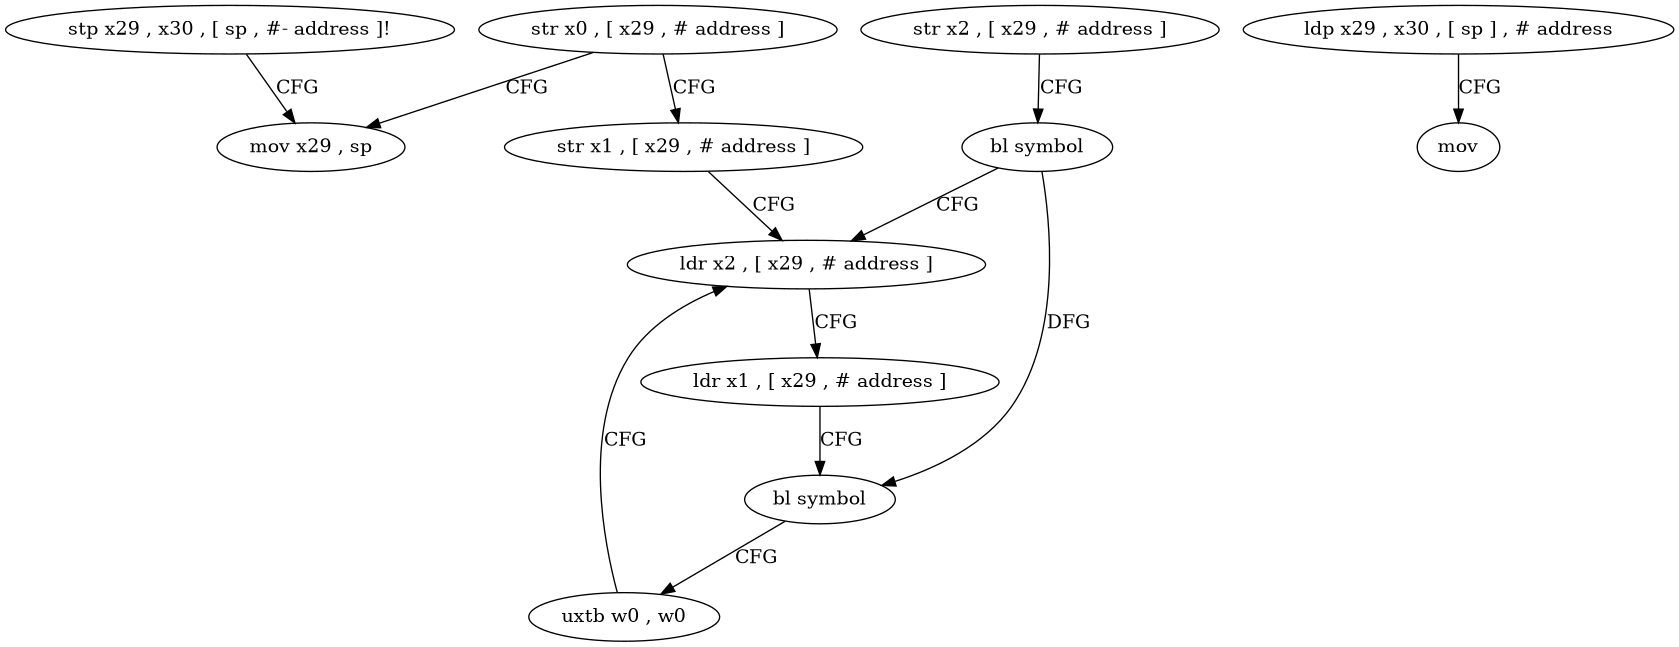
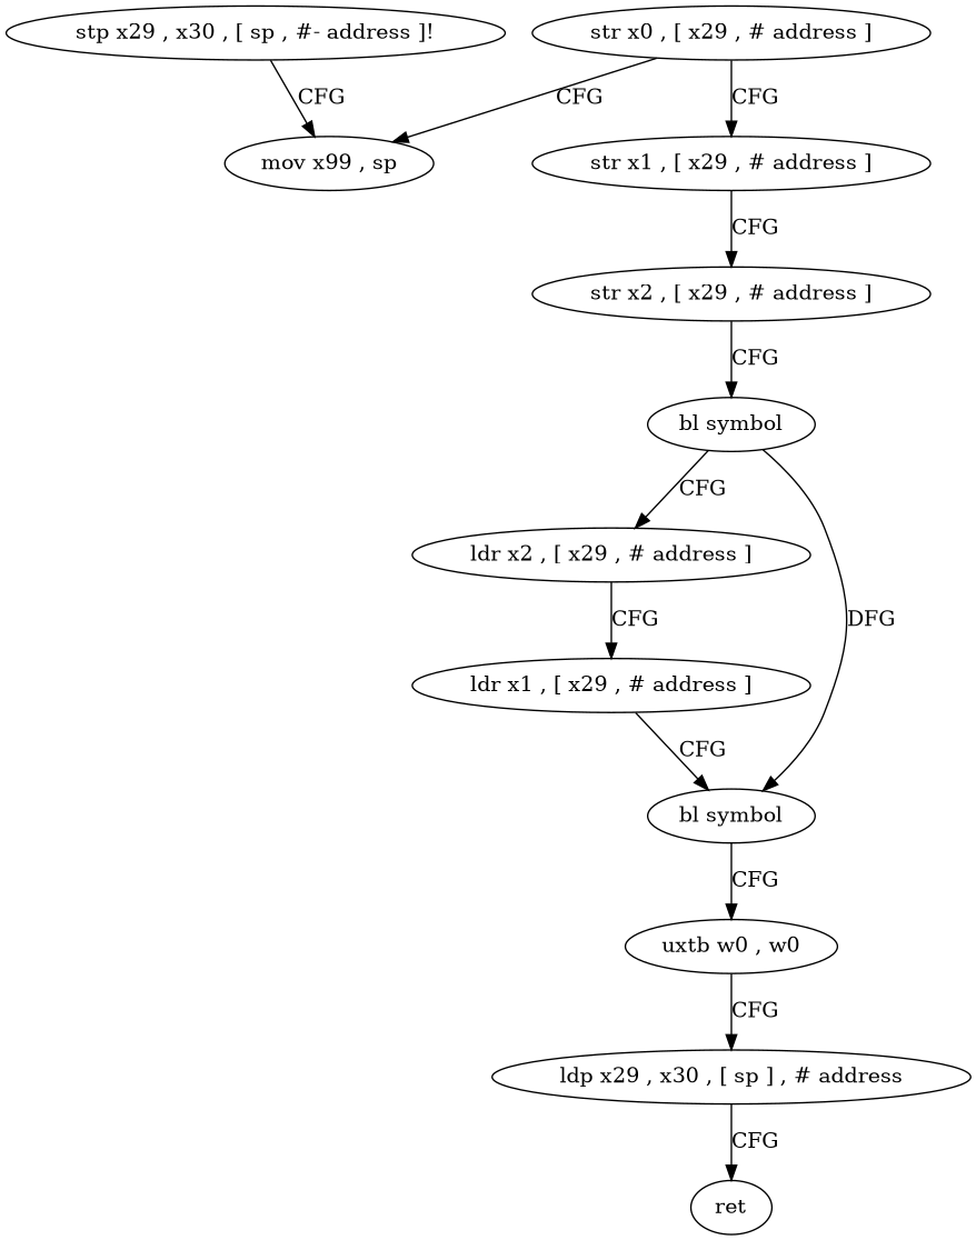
  digraph {
    n1 [label="stp x29 , x30 , [ sp , #- address ]!"]
-   n2 [label="mov x29 , sp"]
+   n2 [label="mov x99 , sp"]
    n3 [label="str x0 , [ x29 , # address ]"]
    n4 [label="str x1 , [ x29 , # address ]"]
    n5 [label="str x2 , [ x29 , # address ]"]
    n6 [label="bl symbol"]
    n7 [label="ldr x2 , [ x29 , # address ]"]
    n8 [label="bl symbol"]
    n9 [label="ldr x1 , [ x29 , # address ]"]
    n10 [label="uxtb w0 , w0"]
    n11 [label="ldp x29 , x30 , [ sp ] , # address"]
-   n12 [label=mov]
+   n12 [label=ret]
    n1 -> n2 [label=CFG]
    n3 -> n2 [label=CFG]
    n3 -> n4 [label=CFG]
-   n4 -> n7 [label=CFG]
+   n4 -> n5 [label=CFG]
    n5 -> n6 [label=CFG]
    n6 -> n7 [label=CFG]
    n6 -> n8 [label=DFG]
    n7 -> n9 [label=CFG]
    n8 -> n10 [label=CFG]
    n9 -> n8 [label=CFG]
-   n10 -> n7 [label=CFG]
+   n10 -> n11 [label=CFG]
    n11 -> n12 [label=CFG]
  }
